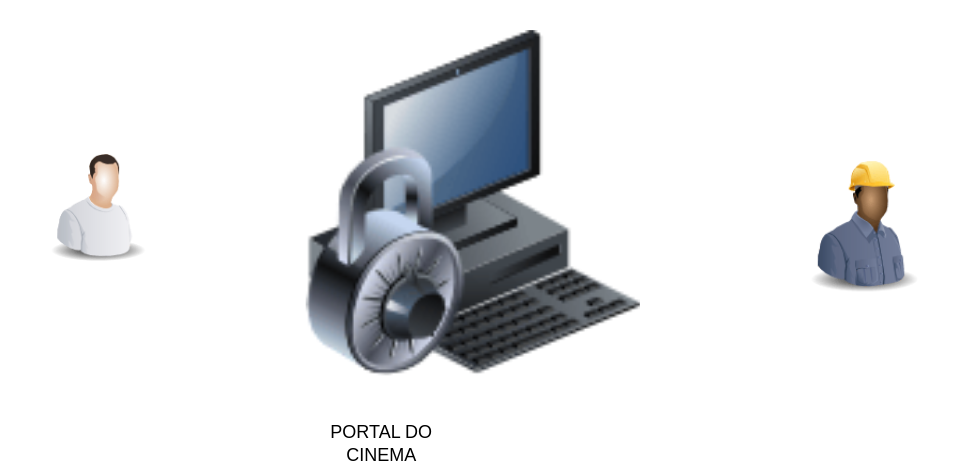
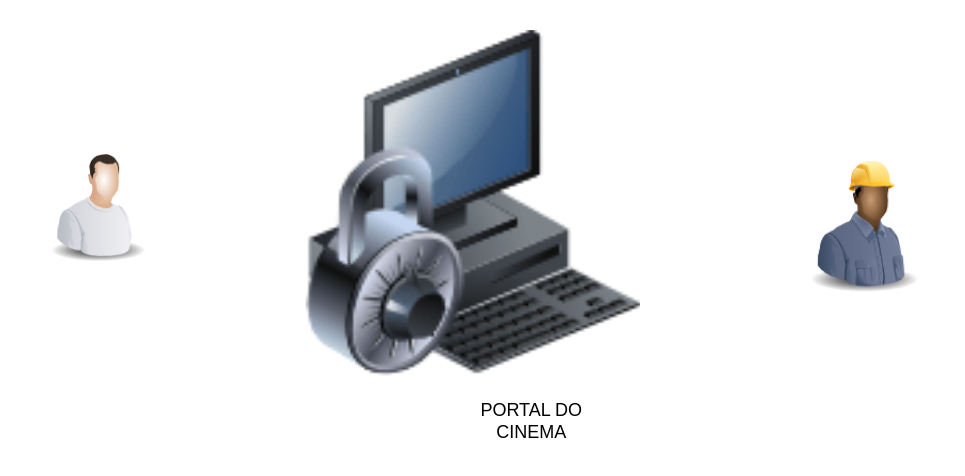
  <mxCell id="0" />
  <mxCell id="1" parent="0" />
  <mxCell id="2" value="" style="image;html=1;image=img/lib/clip_art/computers/Secure_System_128x128.png;fontStyle=0" vertex="1" parent="1"><mxGeometry x="170" y="20" width="290" height="230" as="geometry" /></mxCell>
- <mxCell id="3" value="PORTAL DO CINEMA" style="text;strokeColor=none;align=center;fillColor=none;html=1;verticalAlign=middle;whiteSpace=wrap;rounded=0;" vertex="1" parent="1"><mxGeometry x="206" y="280" width="96" height="30" as="geometry" /></mxCell>
+ <mxCell id="3" value="PORTAL DO CINEMA" style="text;strokeColor=none;align=center;fillColor=none;html=1;verticalAlign=middle;whiteSpace=wrap;rounded=0;" vertex="1" parent="1"><mxGeometry x="306" y="265" width="96" height="30" as="geometry" /></mxCell>
  <mxCell id="4" value="" style="image;html=1;image=img/lib/clip_art/people/Worker_Man_128x128.png" vertex="1" parent="1"><mxGeometry x="20" y="95" width="90" height="80" as="geometry" /></mxCell>
  <mxCell id="5" value="" style="image;html=1;image=img/lib/clip_art/people/Construction_Worker_Man_Black_128x128.png" vertex="1" parent="1"><mxGeometry x="530" y="85" width="91" height="130" as="geometry" /></mxCell>
